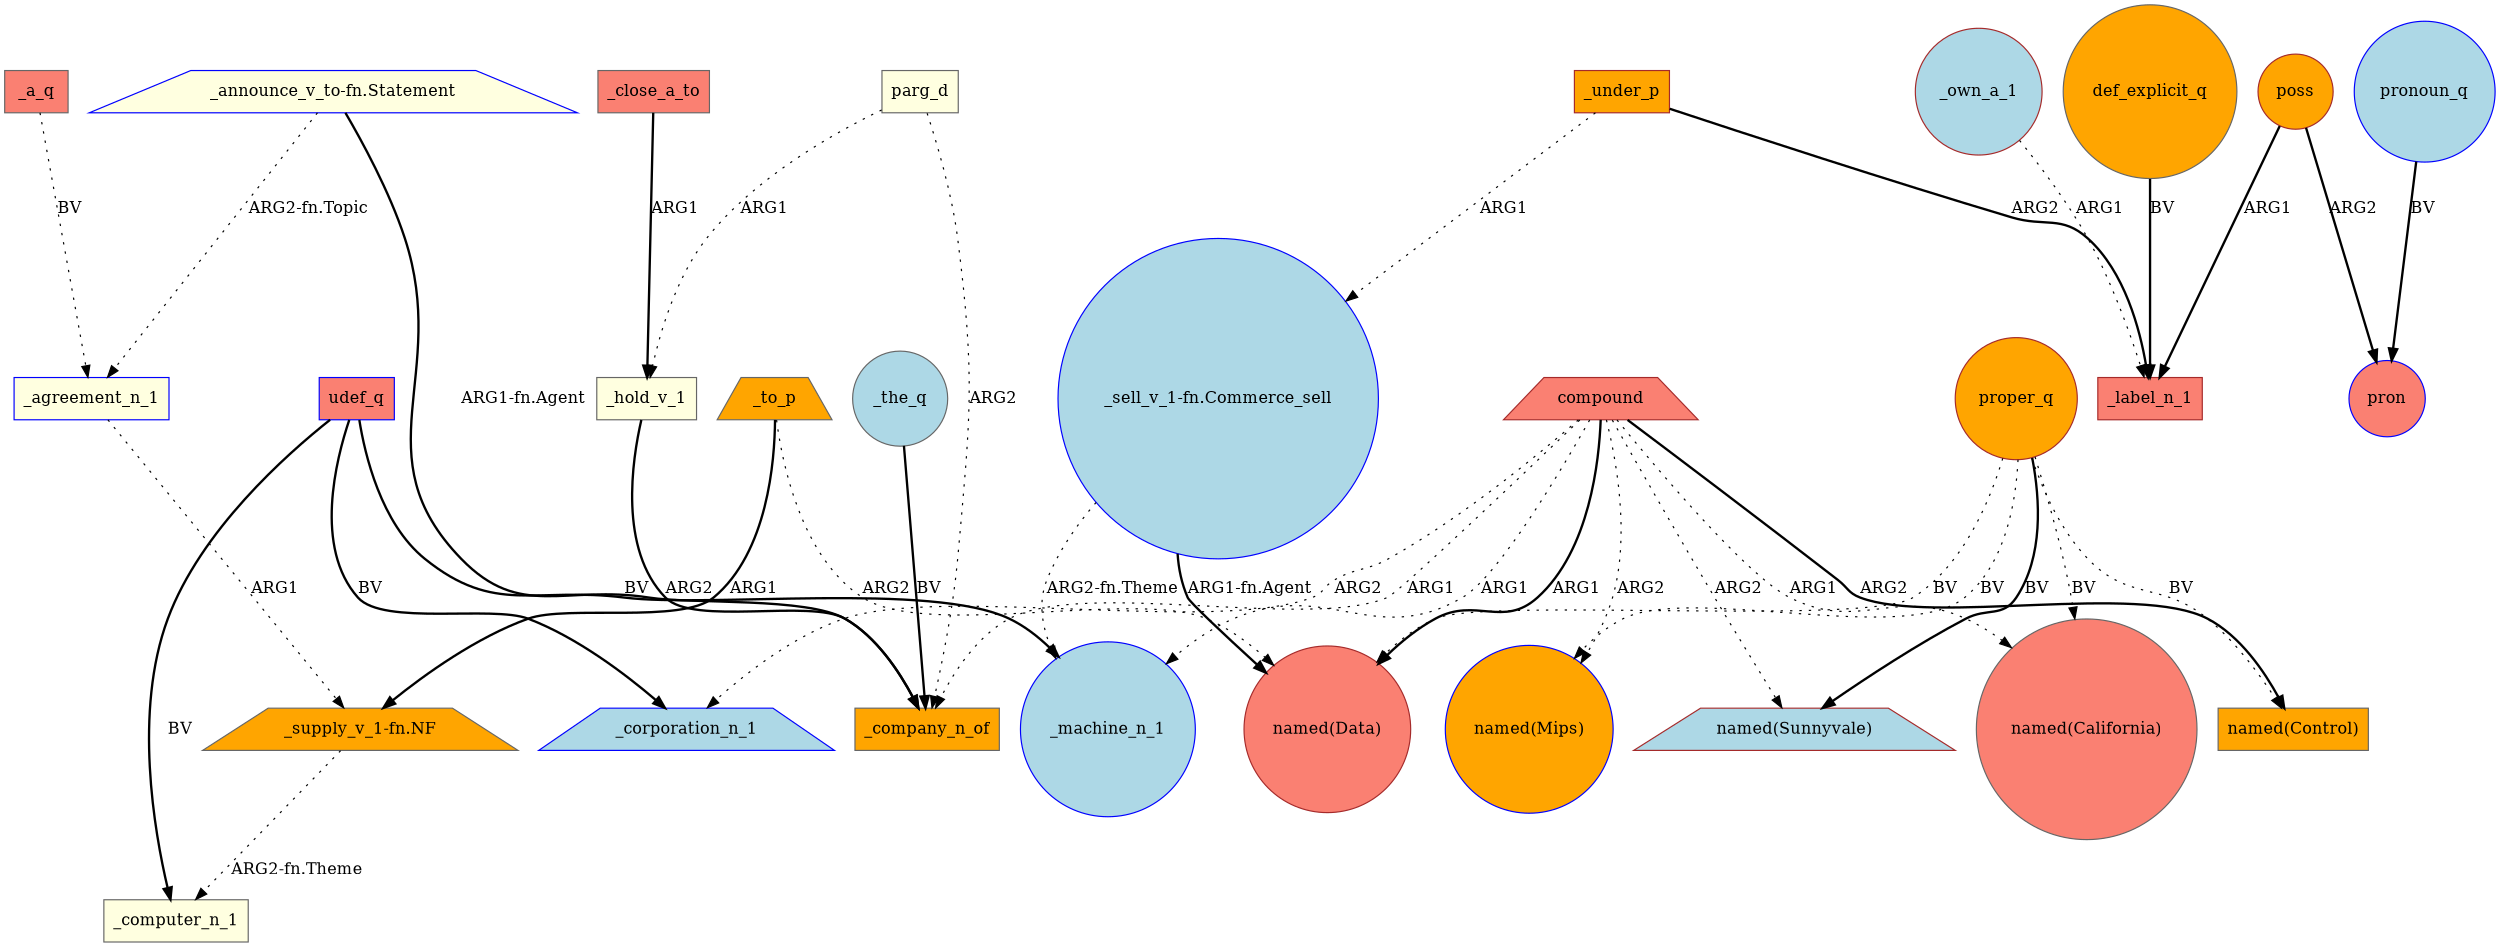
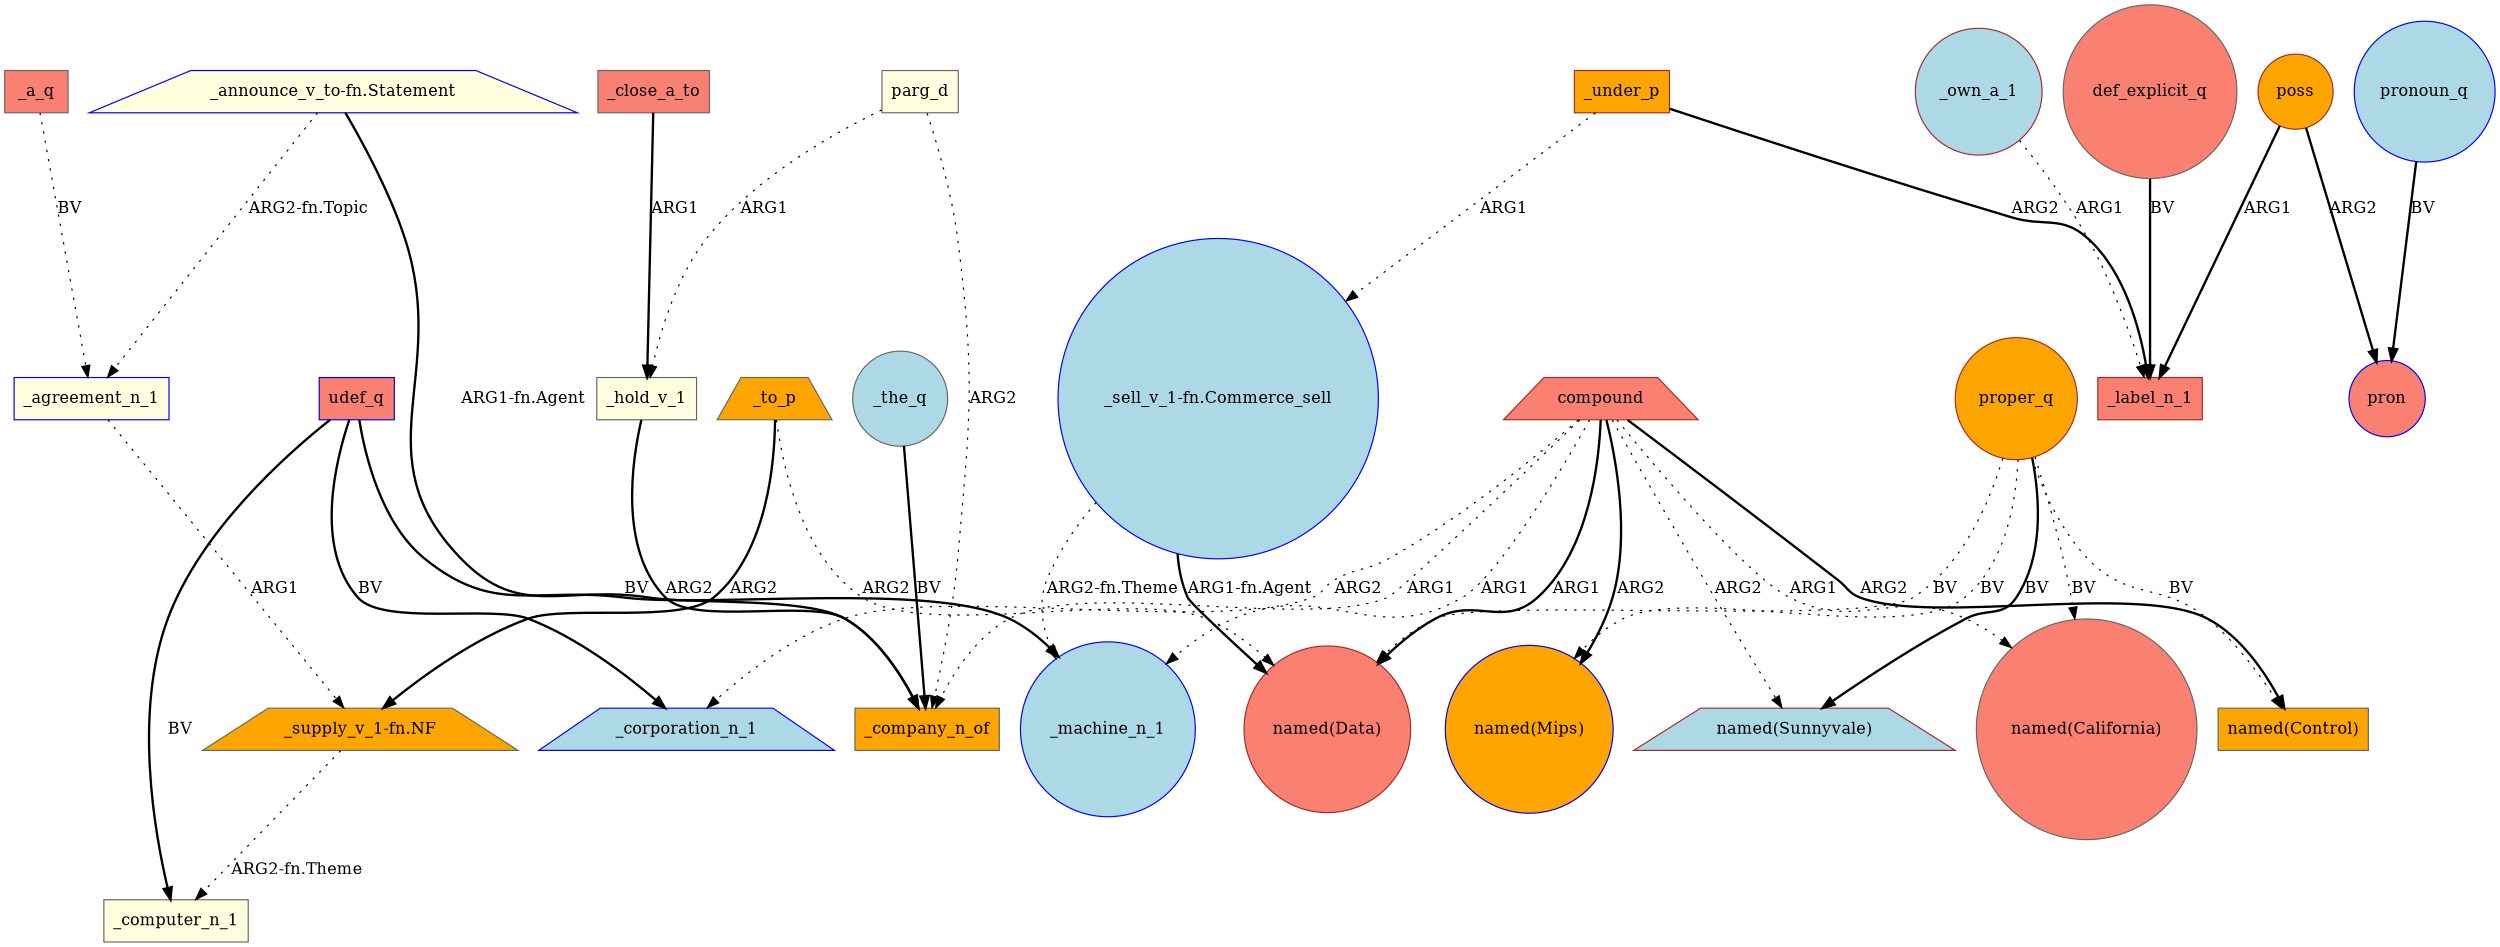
  digraph {
    node [color=gray40 fillcolor=salmon shape=circle style=filled]
    edge [style=dotted]
    udef_q [color=blue shape=box]
    _machine_n_1 [color=blue fillcolor=lightblue]
    _corporation_n_1 [color=blue fillcolor=lightblue shape=trapezium]
    _computer_n_1 [fillcolor=lightyellow shape=box]
    _under_p [color=brown fillcolor=orange shape=box]
    "_sell_v_1-fn.Commerce_sell" [color=blue fillcolor=lightblue]
    _label_n_1 [color=brown shape=box]
    "named(Data)" [color=brown]
    poss [color=brown fillcolor=orange]
    pron [color=blue]
    _to_p [fillcolor=orange shape=trapezium]
    "_supply_v_1-fn.NF" [fillcolor=orange shape=trapezium]
    compound [color=brown shape=trapezium]
    "named(Control)" [fillcolor=orange shape=box]
    "named(California)"
    _company_n_of [fillcolor=orange shape=box]
    "named(Sunnyvale)" [color=brown fillcolor=lightblue shape=trapezium]
    "named(Mips)" [color=blue fillcolor=orange]
    _own_a_1 [color=brown fillcolor=lightblue]
    _hold_v_1 [fillcolor=lightyellow shape=box]
    _close_a_to [shape=box]
    proper_q [color=brown fillcolor=orange]
    parg_d [fillcolor=lightyellow shape=box]
    "_announce_v_to-fn.Statement" [color=blue fillcolor=lightyellow shape=trapezium]
    _agreement_n_1 [color=blue fillcolor=lightyellow shape=box]
    _the_q [fillcolor=lightblue]
    pronoun_q [color=blue fillcolor=lightblue]
    _a_q [shape=box]
-   def_explicit_q [fillcolor=orange]
+   def_explicit_q
    udef_q -> _machine_n_1 [label=BV style=bold]
    udef_q -> _corporation_n_1 [label=BV style=bold]
    udef_q -> _computer_n_1 [label=BV style=bold]
    _under_p -> "_sell_v_1-fn.Commerce_sell" [label=ARG1]
    _under_p -> _label_n_1 [label=ARG2 style=bold]
    "_sell_v_1-fn.Commerce_sell" -> _machine_n_1 [label="ARG2-fn.Theme"]
    "_sell_v_1-fn.Commerce_sell" -> "named(Data)" [label="ARG1-fn.Agent" style=bold]
    poss -> _label_n_1 [label=ARG1 style=bold]
    poss -> pron [label=ARG2 style=bold]
    _to_p -> "named(Data)" [label=ARG2]
-   _to_p -> "_supply_v_1-fn.NF" [label=ARG1 style=bold]
+   _to_p -> "_supply_v_1-fn.NF" [label=ARG2 style=bold]
    "_supply_v_1-fn.NF" -> _computer_n_1 [label="ARG2-fn.Theme"]
    compound -> _machine_n_1 [label=ARG1]
    compound -> _corporation_n_1 [label=ARG2]
    compound -> "named(Data)" [label=ARG1 style=bold]
    compound -> "named(Control)" [label=ARG2 style=bold]
    compound -> "named(California)" [label=ARG1]
    compound -> _company_n_of [label=ARG1]
    compound -> "named(Sunnyvale)" [label=ARG2]
-   compound -> "named(Mips)" [label=ARG2]
+   compound -> "named(Mips)" [label=ARG2 style=bold]
    _own_a_1 -> _label_n_1 [label=ARG1]
    _hold_v_1 -> _company_n_of [label=ARG2 style=bold]
    _close_a_to -> _hold_v_1 [label=ARG1 style=bold]
    proper_q -> "named(Data)" [label=BV]
    proper_q -> "named(Control)" [label=BV]
    proper_q -> "named(California)" [label=BV]
    proper_q -> "named(Sunnyvale)" [label=BV style=bold]
    proper_q -> "named(Mips)" [label=BV]
    parg_d -> _company_n_of [label=ARG2]
    parg_d -> _hold_v_1 [label=ARG1]
    "_announce_v_to-fn.Statement" -> _company_n_of [label="ARG1-fn.Agent" style=bold]
    "_announce_v_to-fn.Statement" -> _agreement_n_1 [label="ARG2-fn.Topic"]
    _agreement_n_1 -> "_supply_v_1-fn.NF" [label=ARG1]
    _the_q -> _company_n_of [label=BV style=bold]
    pronoun_q -> pron [label=BV style=bold]
    _a_q -> _agreement_n_1 [label=BV]
    def_explicit_q -> _label_n_1 [label=BV style=bold]
  }
